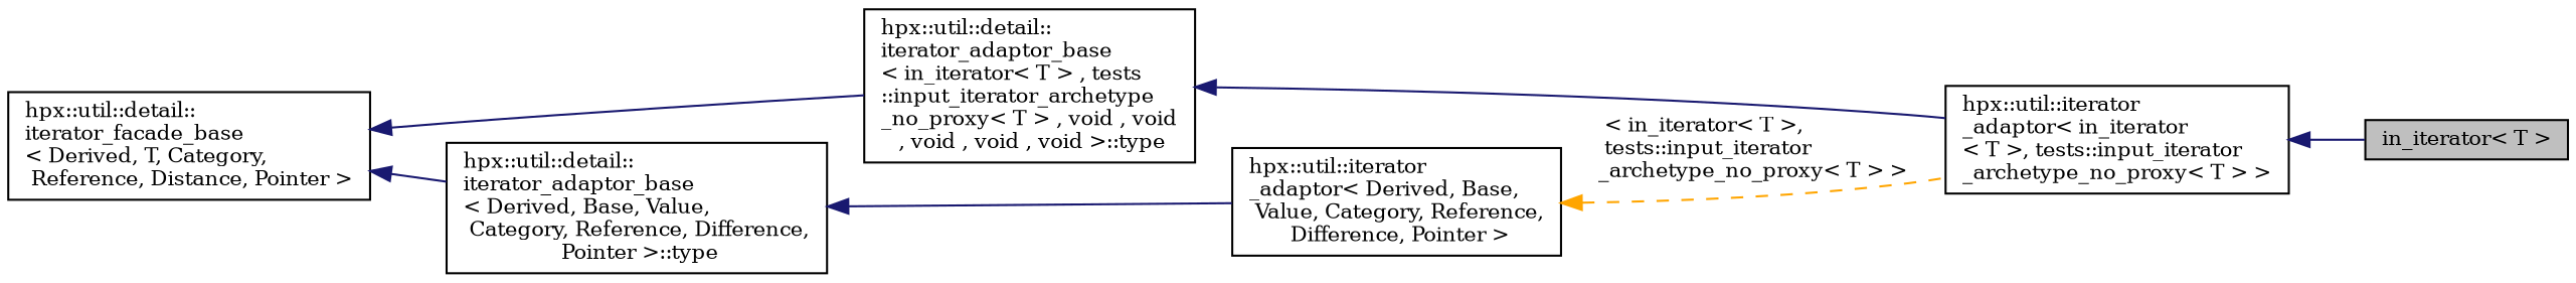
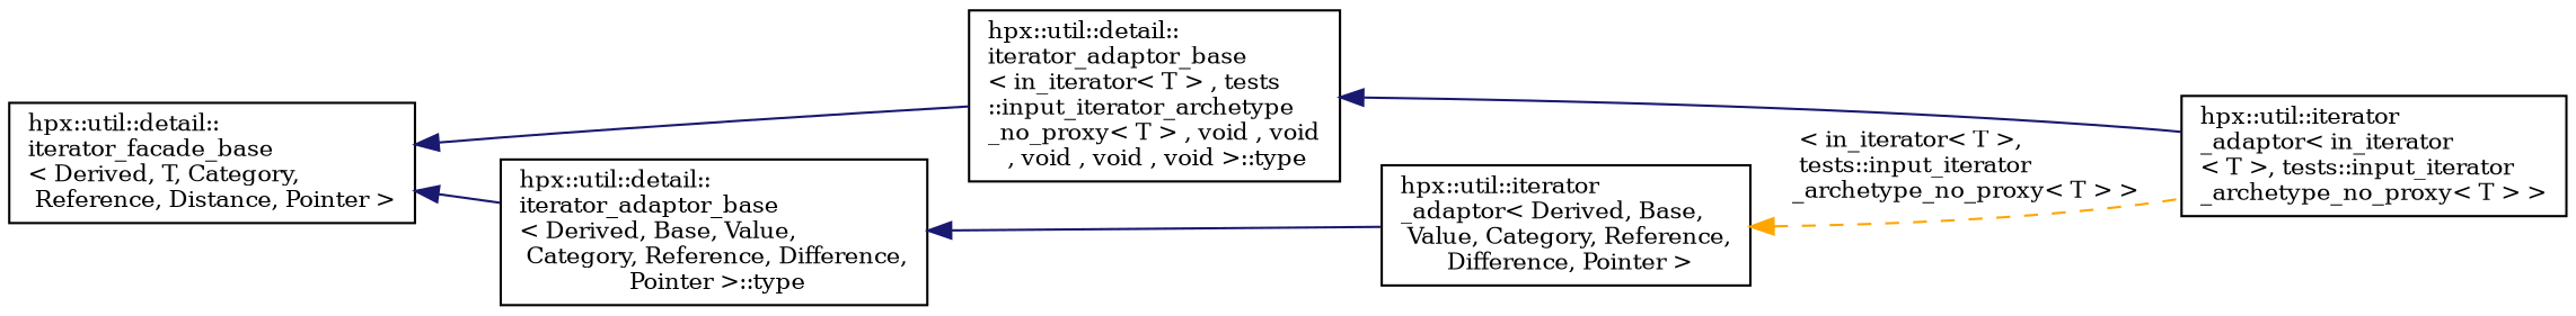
  digraph {
    rankdir=LR
    fontname="DejaVu Serif"
    node [color=black fillcolor=white fontname="DejaVu Serif" fontsize=10 shape=record style=filled]
    edge [color=midnightblue dir=back fontname="DejaVu Serif" fontsize=10 labelfontname=Helvetica labelfontsize=10 style=solid]
-   n1 [fillcolor=grey75 fontcolor=black height=0.2 label="in_iterator\< T \>" width=0.4]
    n2 [height=0.2 label="hpx::util::iterator\l_adaptor\< in_iterator\l\< T \>, tests::input_iterator\l_archetype_no_proxy\< T \> \>" width=0.4]
    n3 [height=0.2 label="hpx::util::detail::\literator_adaptor_base\l\< in_iterator\< T \> , tests\l::input_iterator_archetype\l_no_proxy\< T \> , void , void\l , void , void , void  \>::type" width=0.4]
    n4 [height=0.2 label="hpx::util::detail::\literator_facade_base\l\< Derived, T, Category,\l Reference, Distance, Pointer \>" width=0.4]
    n5 [height=0.2 label="hpx::util::detail::\literator_adaptor_base\l\< Derived, Base, Value,\l Category, Reference, Difference,\l Pointer \>::type" width=0.4]
    n6 [height=0.2 label="hpx::util::iterator\l_adaptor\< Derived, Base,\l Value, Category, Reference,\l Difference, Pointer \>" width=0.4]
-   n2 -> n1
    n3 -> n2
    n4 -> n3
    n4 -> n5
    n5 -> n6
    n6 -> n2 [color=orange label=" \< in_iterator\< T \>,\l tests::input_iterator\l_archetype_no_proxy\< T \> \>" style=dashed]
  }
